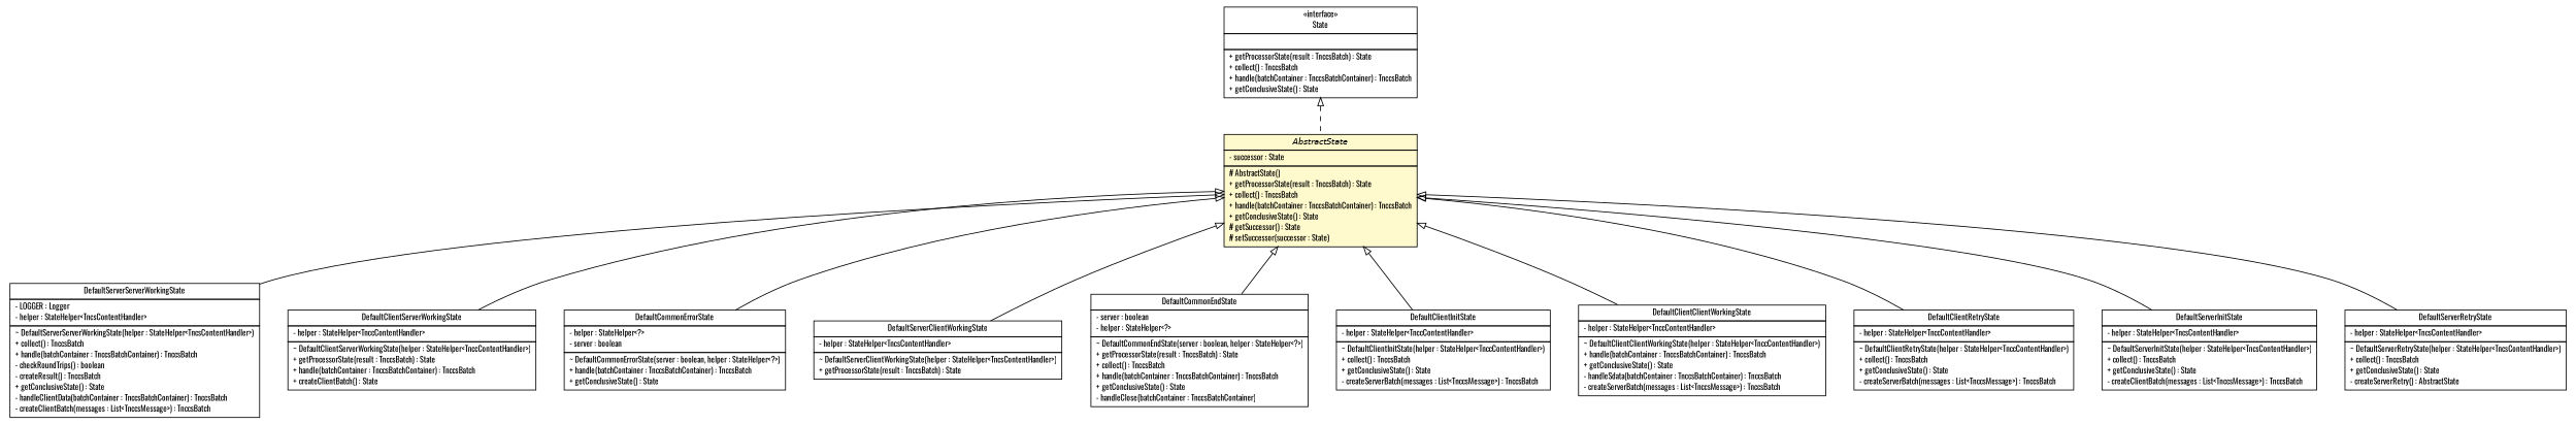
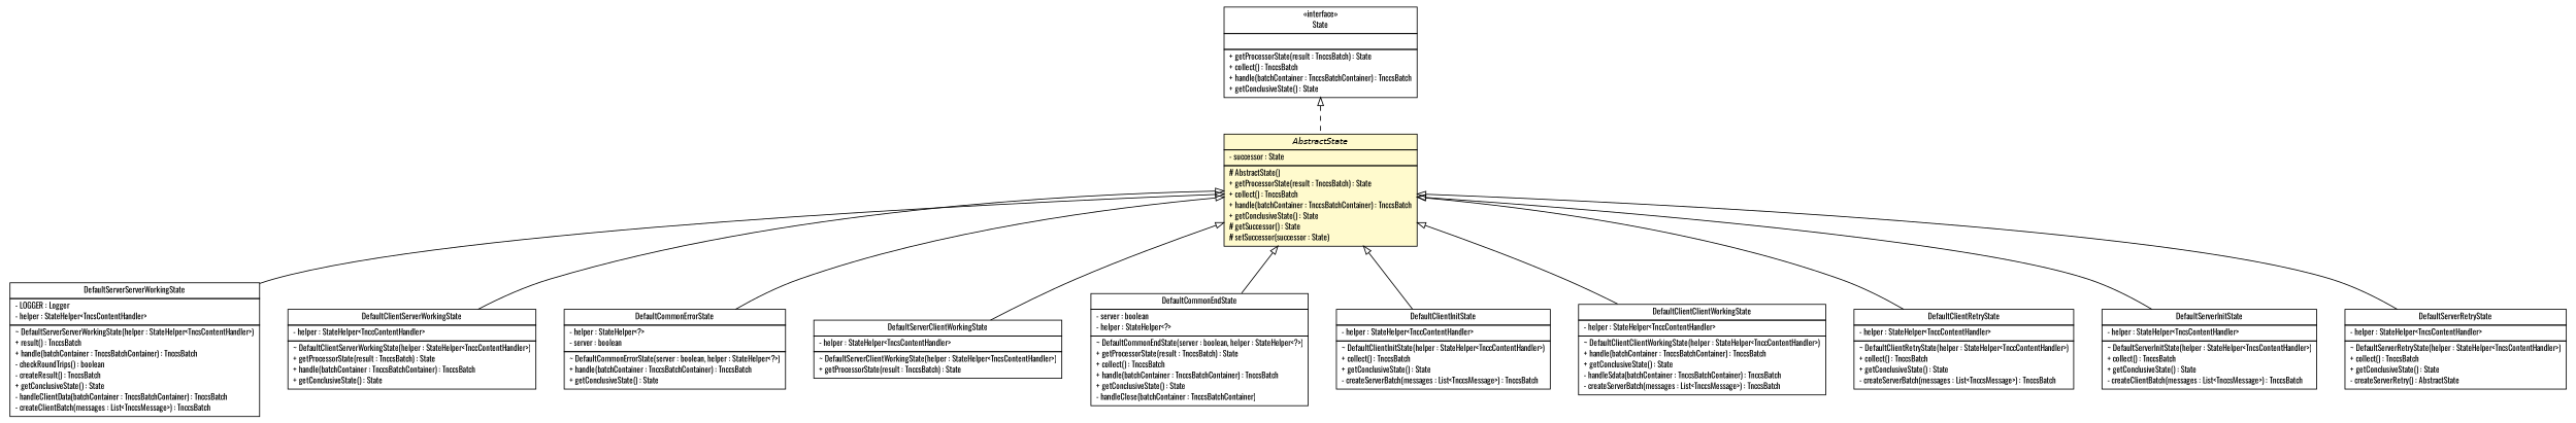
  digraph {
    fontname=Oswald
    nodesep=0.25
    ranksep=0.5
    node [fontcolor=black fontname=Oswald fontsize=10.0 shape=plaintext]
    edge [arrowtail=empty dir=back fontname=Oswald fontsize=10 headport=p labelfontname=Helvetica labelfontsize=10 tailport=p]
    n1 [label=<<table title="de.hsbremen.tc.tnc.tnccs.session.statemachine.State" border="0" cellborder="1" cellspacing="0" cellpadding="2" port="p" href="./State.html"> 		<tr><td><table border="0" cellspacing="0" cellpadding="1"> <tr><td align="center" balign="center"> &#171;interface&#187; </td></tr> <tr><td align="center" balign="center"> State </td></tr> 		</table></td></tr> 		<tr><td><table border="0" cellspacing="0" cellpadding="1"> <tr><td align="left" balign="left">  </td></tr> 		</table></td></tr> 		<tr><td><table border="0" cellspacing="0" cellpadding="1"> <tr><td align="left" balign="left"> + getProcessorState(result : TnccsBatch) : State </td></tr> <tr><td align="left" balign="left"> + collect() : TnccsBatch </td></tr> <tr><td align="left" balign="left"> + handle(batchContainer : TnccsBatchContainer) : TnccsBatch </td></tr> <tr><td align="left" balign="left"> + getConclusiveState() : State </td></tr> 		</table></td></tr> 		</table>>]
    n2 [label=<<table title="de.hsbremen.tc.tnc.tnccs.session.statemachine.AbstractState" border="0" cellborder="1" cellspacing="0" cellpadding="2" port="p" bgcolor="lemonChiffon" href="./AbstractState.html"> 		<tr><td><table border="0" cellspacing="0" cellpadding="1"> <tr><td align="center" balign="center"><font face="Helvetica-Oblique"> AbstractState </font></td></tr> 		</table></td></tr> 		<tr><td><table border="0" cellspacing="0" cellpadding="1"> <tr><td align="left" balign="left"> - successor : State </td></tr> 		</table></td></tr> 		<tr><td><table border="0" cellspacing="0" cellpadding="1"> <tr><td align="left" balign="left"> # AbstractState() </td></tr> <tr><td align="left" balign="left"> + getProcessorState(result : TnccsBatch) : State </td></tr> <tr><td align="left" balign="left"> + collect() : TnccsBatch </td></tr> <tr><td align="left" balign="left"> + handle(batchContainer : TnccsBatchContainer) : TnccsBatch </td></tr> <tr><td align="left" balign="left"> + getConclusiveState() : State </td></tr> <tr><td align="left" balign="left"> # getSuccessor() : State </td></tr> <tr><td align="left" balign="left"> # setSuccessor(successor : State) </td></tr> 		</table></td></tr> 		</table>>]
-   n3 [label=<<table title="de.hsbremen.tc.tnc.tnccs.session.statemachine.simple.DefaultServerServerWorkingState" border="0" cellborder="1" cellspacing="0" cellpadding="2" port="p" href="./simple/DefaultServerServerWorkingState.html"> 		<tr><td><table border="0" cellspacing="0" cellpadding="1"> <tr><td align="center" balign="center"> DefaultServerServerWorkingState </td></tr> 		</table></td></tr> 		<tr><td><table border="0" cellspacing="0" cellpadding="1"> <tr><td align="left" balign="left"> - LOGGER : Logger </td></tr> <tr><td align="left" balign="left"> - helper : StateHelper&lt;TncsContentHandler&gt; </td></tr> 		</table></td></tr> 		<tr><td><table border="0" cellspacing="0" cellpadding="1"> <tr><td align="left" balign="left"> ~ DefaultServerServerWorkingState(helper : StateHelper&lt;TncsContentHandler&gt;) </td></tr> <tr><td align="left" balign="left"> + collect() : TnccsBatch </td></tr> <tr><td align="left" balign="left"> + handle(batchContainer : TnccsBatchContainer) : TnccsBatch </td></tr> <tr><td align="left" balign="left"> - checkRoundTrips() : boolean </td></tr> <tr><td align="left" balign="left"> - createResult() : TnccsBatch </td></tr> <tr><td align="left" balign="left"> + getConclusiveState() : State </td></tr> <tr><td align="left" balign="left"> - handleClientData(batchContainer : TnccsBatchContainer) : TnccsBatch </td></tr> <tr><td align="left" balign="left"> - createClientBatch(messages : List&lt;TnccsMessage&gt;) : TnccsBatch </td></tr> 		</table></td></tr> 		</table>>]
-   n4 [label=<<table title="de.hsbremen.tc.tnc.tnccs.session.statemachine.simple.DefaultClientServerWorkingState" border="0" cellborder="1" cellspacing="0" cellpadding="2" port="p" href="./simple/DefaultClientServerWorkingState.html"> 		<tr><td><table border="0" cellspacing="0" cellpadding="1"> <tr><td align="center" balign="center"> DefaultClientServerWorkingState </td></tr> 		</table></td></tr> 		<tr><td><table border="0" cellspacing="0" cellpadding="1"> <tr><td align="left" balign="left"> - helper : StateHelper&lt;TnccContentHandler&gt; </td></tr> 		</table></td></tr> 		<tr><td><table border="0" cellspacing="0" cellpadding="1"> <tr><td align="left" balign="left"> ~ DefaultClientServerWorkingState(helper : StateHelper&lt;TnccContentHandler&gt;) </td></tr> <tr><td align="left" balign="left"> + getProcessorState(result : TnccsBatch) : State </td></tr> <tr><td align="left" balign="left"> + handle(batchContainer : TnccsBatchContainer) : TnccsBatch </td></tr> <tr><td align="left" balign="left"> + createClientBatch() : State </td></tr> 		</table></td></tr> 		</table>>]
+   n3 [label=<<table title="de.hsbremen.tc.tnc.tnccs.session.statemachine.simple.DefaultServerServerWorkingState" border="0" cellborder="1" cellspacing="0" cellpadding="2" port="p" href="./simple/DefaultServerServerWorkingState.html"> 		<tr><td><table border="0" cellspacing="0" cellpadding="1"> <tr><td align="center" balign="center"> DefaultServerServerWorkingState </td></tr> 		</table></td></tr> 		<tr><td><table border="0" cellspacing="0" cellpadding="1"> <tr><td align="left" balign="left"> - LOGGER : Logger </td></tr> <tr><td align="left" balign="left"> - helper : StateHelper&lt;TncsContentHandler&gt; </td></tr> 		</table></td></tr> 		<tr><td><table border="0" cellspacing="0" cellpadding="1"> <tr><td align="left" balign="left"> ~ DefaultServerServerWorkingState(helper : StateHelper&lt;TncsContentHandler&gt;) </td></tr> <tr><td align="left" balign="left"> + result() : TnccsBatch </td></tr> <tr><td align="left" balign="left"> + handle(batchContainer : TnccsBatchContainer) : TnccsBatch </td></tr> <tr><td align="left" balign="left"> - checkRoundTrips() : boolean </td></tr> <tr><td align="left" balign="left"> - createResult() : TnccsBatch </td></tr> <tr><td align="left" balign="left"> + getConclusiveState() : State </td></tr> <tr><td align="left" balign="left"> - handleClientData(batchContainer : TnccsBatchContainer) : TnccsBatch </td></tr> <tr><td align="left" balign="left"> - createClientBatch(messages : List&lt;TnccsMessage&gt;) : TnccsBatch </td></tr> 		</table></td></tr> 		</table>>]
+   n4 [label=<<table title="de.hsbremen.tc.tnc.tnccs.session.statemachine.simple.DefaultClientServerWorkingState" border="0" cellborder="1" cellspacing="0" cellpadding="2" port="p" href="./simple/DefaultClientServerWorkingState.html"> 		<tr><td><table border="0" cellspacing="0" cellpadding="1"> <tr><td align="center" balign="center"> DefaultClientServerWorkingState </td></tr> 		</table></td></tr> 		<tr><td><table border="0" cellspacing="0" cellpadding="1"> <tr><td align="left" balign="left"> - helper : StateHelper&lt;TnccContentHandler&gt; </td></tr> 		</table></td></tr> 		<tr><td><table border="0" cellspacing="0" cellpadding="1"> <tr><td align="left" balign="left"> ~ DefaultClientServerWorkingState(helper : StateHelper&lt;TnccContentHandler&gt;) </td></tr> <tr><td align="left" balign="left"> + getProcessorState(result : TnccsBatch) : State </td></tr> <tr><td align="left" balign="left"> + handle(batchContainer : TnccsBatchContainer) : TnccsBatch </td></tr> <tr><td align="left" balign="left"> + getConclusiveState() : State </td></tr> 		</table></td></tr> 		</table>>]
    n5 [label=<<table title="de.hsbremen.tc.tnc.tnccs.session.statemachine.simple.DefaultCommonErrorState" border="0" cellborder="1" cellspacing="0" cellpadding="2" port="p" href="./simple/DefaultCommonErrorState.html"> 		<tr><td><table border="0" cellspacing="0" cellpadding="1"> <tr><td align="center" balign="center"> DefaultCommonErrorState </td></tr> 		</table></td></tr> 		<tr><td><table border="0" cellspacing="0" cellpadding="1"> <tr><td align="left" balign="left"> - helper : StateHelper&lt;?&gt; </td></tr> <tr><td align="left" balign="left"> - server : boolean </td></tr> 		</table></td></tr> 		<tr><td><table border="0" cellspacing="0" cellpadding="1"> <tr><td align="left" balign="left"> ~ DefaultCommonErrorState(server : boolean, helper : StateHelper&lt;?&gt;) </td></tr> <tr><td align="left" balign="left"> + handle(batchContainer : TnccsBatchContainer) : TnccsBatch </td></tr> <tr><td align="left" balign="left"> + getConclusiveState() : State </td></tr> 		</table></td></tr> 		</table>>]
    n6 [label=<<table title="de.hsbremen.tc.tnc.tnccs.session.statemachine.simple.DefaultServerClientWorkingState" border="0" cellborder="1" cellspacing="0" cellpadding="2" port="p" href="./simple/DefaultServerClientWorkingState.html"> 		<tr><td><table border="0" cellspacing="0" cellpadding="1"> <tr><td align="center" balign="center"> DefaultServerClientWorkingState </td></tr> 		</table></td></tr> 		<tr><td><table border="0" cellspacing="0" cellpadding="1"> <tr><td align="left" balign="left"> - helper : StateHelper&lt;TncsContentHandler&gt; </td></tr> 		</table></td></tr> 		<tr><td><table border="0" cellspacing="0" cellpadding="1"> <tr><td align="left" balign="left"> ~ DefaultServerClientWorkingState(helper : StateHelper&lt;TncsContentHandler&gt;) </td></tr> <tr><td align="left" balign="left"> + getProcessorState(result : TnccsBatch) : State </td></tr> 		</table></td></tr> 		</table>>]
    n7 [label=<<table title="de.hsbremen.tc.tnc.tnccs.session.statemachine.simple.DefaultCommonEndState" border="0" cellborder="1" cellspacing="0" cellpadding="2" port="p" href="./simple/DefaultCommonEndState.html"> 		<tr><td><table border="0" cellspacing="0" cellpadding="1"> <tr><td align="center" balign="center"> DefaultCommonEndState </td></tr> 		</table></td></tr> 		<tr><td><table border="0" cellspacing="0" cellpadding="1"> <tr><td align="left" balign="left"> - server : boolean </td></tr> <tr><td align="left" balign="left"> - helper : StateHelper&lt;?&gt; </td></tr> 		</table></td></tr> 		<tr><td><table border="0" cellspacing="0" cellpadding="1"> <tr><td align="left" balign="left"> ~ DefaultCommonEndState(server : boolean, helper : StateHelper&lt;?&gt;) </td></tr> <tr><td align="left" balign="left"> + getProcessorState(result : TnccsBatch) : State </td></tr> <tr><td align="left" balign="left"> + collect() : TnccsBatch </td></tr> <tr><td align="left" balign="left"> + handle(batchContainer : TnccsBatchContainer) : TnccsBatch </td></tr> <tr><td align="left" balign="left"> + getConclusiveState() : State </td></tr> <tr><td align="left" balign="left"> - handleClose(batchContainer : TnccsBatchContainer) </td></tr> 		</table></td></tr> 		</table>>]
    n8 [label=<<table title="de.hsbremen.tc.tnc.tnccs.session.statemachine.simple.DefaultClientInitState" border="0" cellborder="1" cellspacing="0" cellpadding="2" port="p" href="./simple/DefaultClientInitState.html"> 		<tr><td><table border="0" cellspacing="0" cellpadding="1"> <tr><td align="center" balign="center"> DefaultClientInitState </td></tr> 		</table></td></tr> 		<tr><td><table border="0" cellspacing="0" cellpadding="1"> <tr><td align="left" balign="left"> - helper : StateHelper&lt;TnccContentHandler&gt; </td></tr> 		</table></td></tr> 		<tr><td><table border="0" cellspacing="0" cellpadding="1"> <tr><td align="left" balign="left"> ~ DefaultClientInitState(helper : StateHelper&lt;TnccContentHandler&gt;) </td></tr> <tr><td align="left" balign="left"> + collect() : TnccsBatch </td></tr> <tr><td align="left" balign="left"> + getConclusiveState() : State </td></tr> <tr><td align="left" balign="left"> - createServerBatch(messages : List&lt;TnccsMessage&gt;) : TnccsBatch </td></tr> 		</table></td></tr> 		</table>>]
    n9 [label=<<table title="de.hsbremen.tc.tnc.tnccs.session.statemachine.simple.DefaultClientClientWorkingState" border="0" cellborder="1" cellspacing="0" cellpadding="2" port="p" href="./simple/DefaultClientClientWorkingState.html"> 		<tr><td><table border="0" cellspacing="0" cellpadding="1"> <tr><td align="center" balign="center"> DefaultClientClientWorkingState </td></tr> 		</table></td></tr> 		<tr><td><table border="0" cellspacing="0" cellpadding="1"> <tr><td align="left" balign="left"> - helper : StateHelper&lt;TnccContentHandler&gt; </td></tr> 		</table></td></tr> 		<tr><td><table border="0" cellspacing="0" cellpadding="1"> <tr><td align="left" balign="left"> ~ DefaultClientClientWorkingState(helper : StateHelper&lt;TnccContentHandler&gt;) </td></tr> <tr><td align="left" balign="left"> + handle(batchContainer : TnccsBatchContainer) : TnccsBatch </td></tr> <tr><td align="left" balign="left"> + getConclusiveState() : State </td></tr> <tr><td align="left" balign="left"> - handleSdata(batchContainer : TnccsBatchContainer) : TnccsBatch </td></tr> <tr><td align="left" balign="left"> - createServerBatch(messages : List&lt;TnccsMessage&gt;) : TnccsBatch </td></tr> 		</table></td></tr> 		</table>>]
    n10 [label=<<table title="de.hsbremen.tc.tnc.tnccs.session.statemachine.simple.DefaultClientRetryState" border="0" cellborder="1" cellspacing="0" cellpadding="2" port="p" href="./simple/DefaultClientRetryState.html"> 		<tr><td><table border="0" cellspacing="0" cellpadding="1"> <tr><td align="center" balign="center"> DefaultClientRetryState </td></tr> 		</table></td></tr> 		<tr><td><table border="0" cellspacing="0" cellpadding="1"> <tr><td align="left" balign="left"> - helper : StateHelper&lt;TnccContentHandler&gt; </td></tr> 		</table></td></tr> 		<tr><td><table border="0" cellspacing="0" cellpadding="1"> <tr><td align="left" balign="left"> ~ DefaultClientRetryState(helper : StateHelper&lt;TnccContentHandler&gt;) </td></tr> <tr><td align="left" balign="left"> + collect() : TnccsBatch </td></tr> <tr><td align="left" balign="left"> + getConclusiveState() : State </td></tr> <tr><td align="left" balign="left"> - createServerBatch(messages : List&lt;TnccsMessage&gt;) : TnccsBatch </td></tr> 		</table></td></tr> 		</table>>]
    n11 [label=<<table title="de.hsbremen.tc.tnc.tnccs.session.statemachine.simple.DefaultServerInitState" border="0" cellborder="1" cellspacing="0" cellpadding="2" port="p" href="./simple/DefaultServerInitState.html"> 		<tr><td><table border="0" cellspacing="0" cellpadding="1"> <tr><td align="center" balign="center"> DefaultServerInitState </td></tr> 		</table></td></tr> 		<tr><td><table border="0" cellspacing="0" cellpadding="1"> <tr><td align="left" balign="left"> - helper : StateHelper&lt;TncsContentHandler&gt; </td></tr> 		</table></td></tr> 		<tr><td><table border="0" cellspacing="0" cellpadding="1"> <tr><td align="left" balign="left"> ~ DefaultServerInitState(helper : StateHelper&lt;TncsContentHandler&gt;) </td></tr> <tr><td align="left" balign="left"> + collect() : TnccsBatch </td></tr> <tr><td align="left" balign="left"> + getConclusiveState() : State </td></tr> <tr><td align="left" balign="left"> - createClientBatch(messages : List&lt;TnccsMessage&gt;) : TnccsBatch </td></tr> 		</table></td></tr> 		</table>>]
    n12 [label=<<table title="de.hsbremen.tc.tnc.tnccs.session.statemachine.simple.DefaultServerRetryState" border="0" cellborder="1" cellspacing="0" cellpadding="2" port="p" href="./simple/DefaultServerRetryState.html"> 		<tr><td><table border="0" cellspacing="0" cellpadding="1"> <tr><td align="center" balign="center"> DefaultServerRetryState </td></tr> 		</table></td></tr> 		<tr><td><table border="0" cellspacing="0" cellpadding="1"> <tr><td align="left" balign="left"> - helper : StateHelper&lt;TncsContentHandler&gt; </td></tr> 		</table></td></tr> 		<tr><td><table border="0" cellspacing="0" cellpadding="1"> <tr><td align="left" balign="left"> ~ DefaultServerRetryState(helper : StateHelper&lt;TncsContentHandler&gt;) </td></tr> <tr><td align="left" balign="left"> + collect() : TnccsBatch </td></tr> <tr><td align="left" balign="left"> + getConclusiveState() : State </td></tr> <tr><td align="left" balign="left"> - createServerRetry() : AbstractState </td></tr> 		</table></td></tr> 		</table>>]
    n1 -> n2 [style=dashed]
    n2 -> n3
    n2 -> n4
    n2 -> n5
    n2 -> n6
    n2 -> n7
    n2 -> n8
    n2 -> n9
    n2 -> n10
    n2 -> n11
    n2 -> n12
  }
